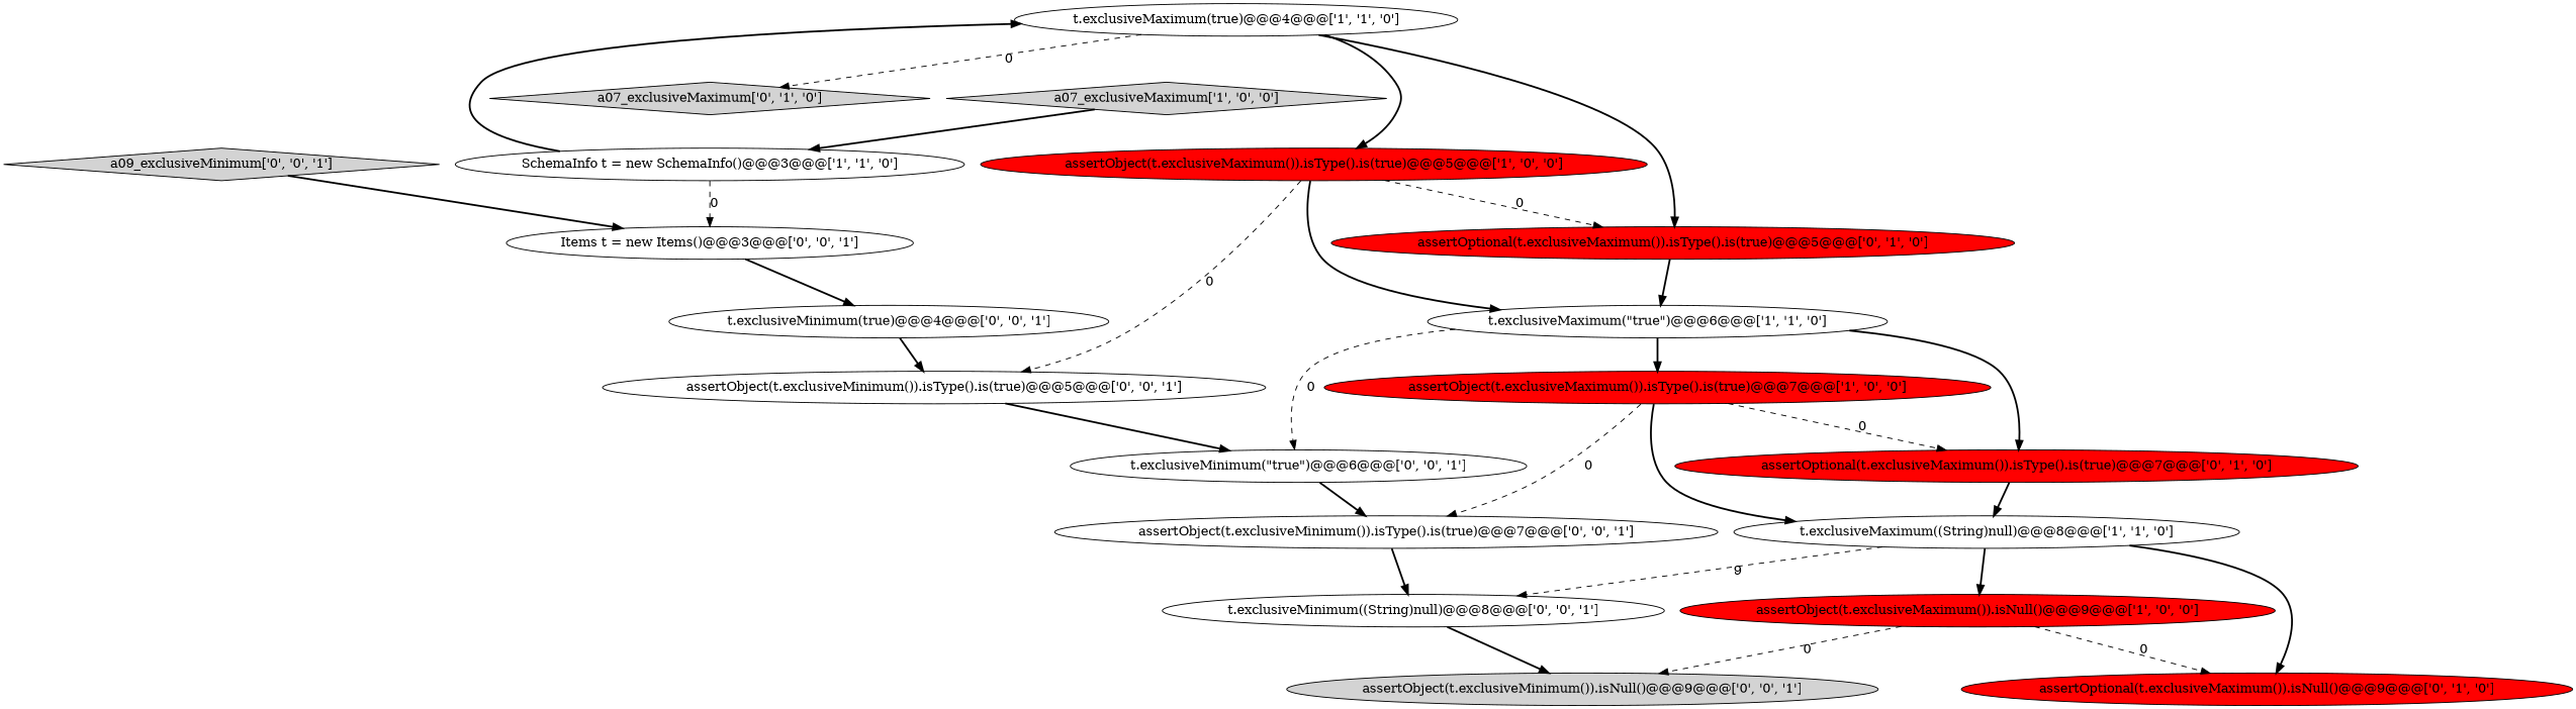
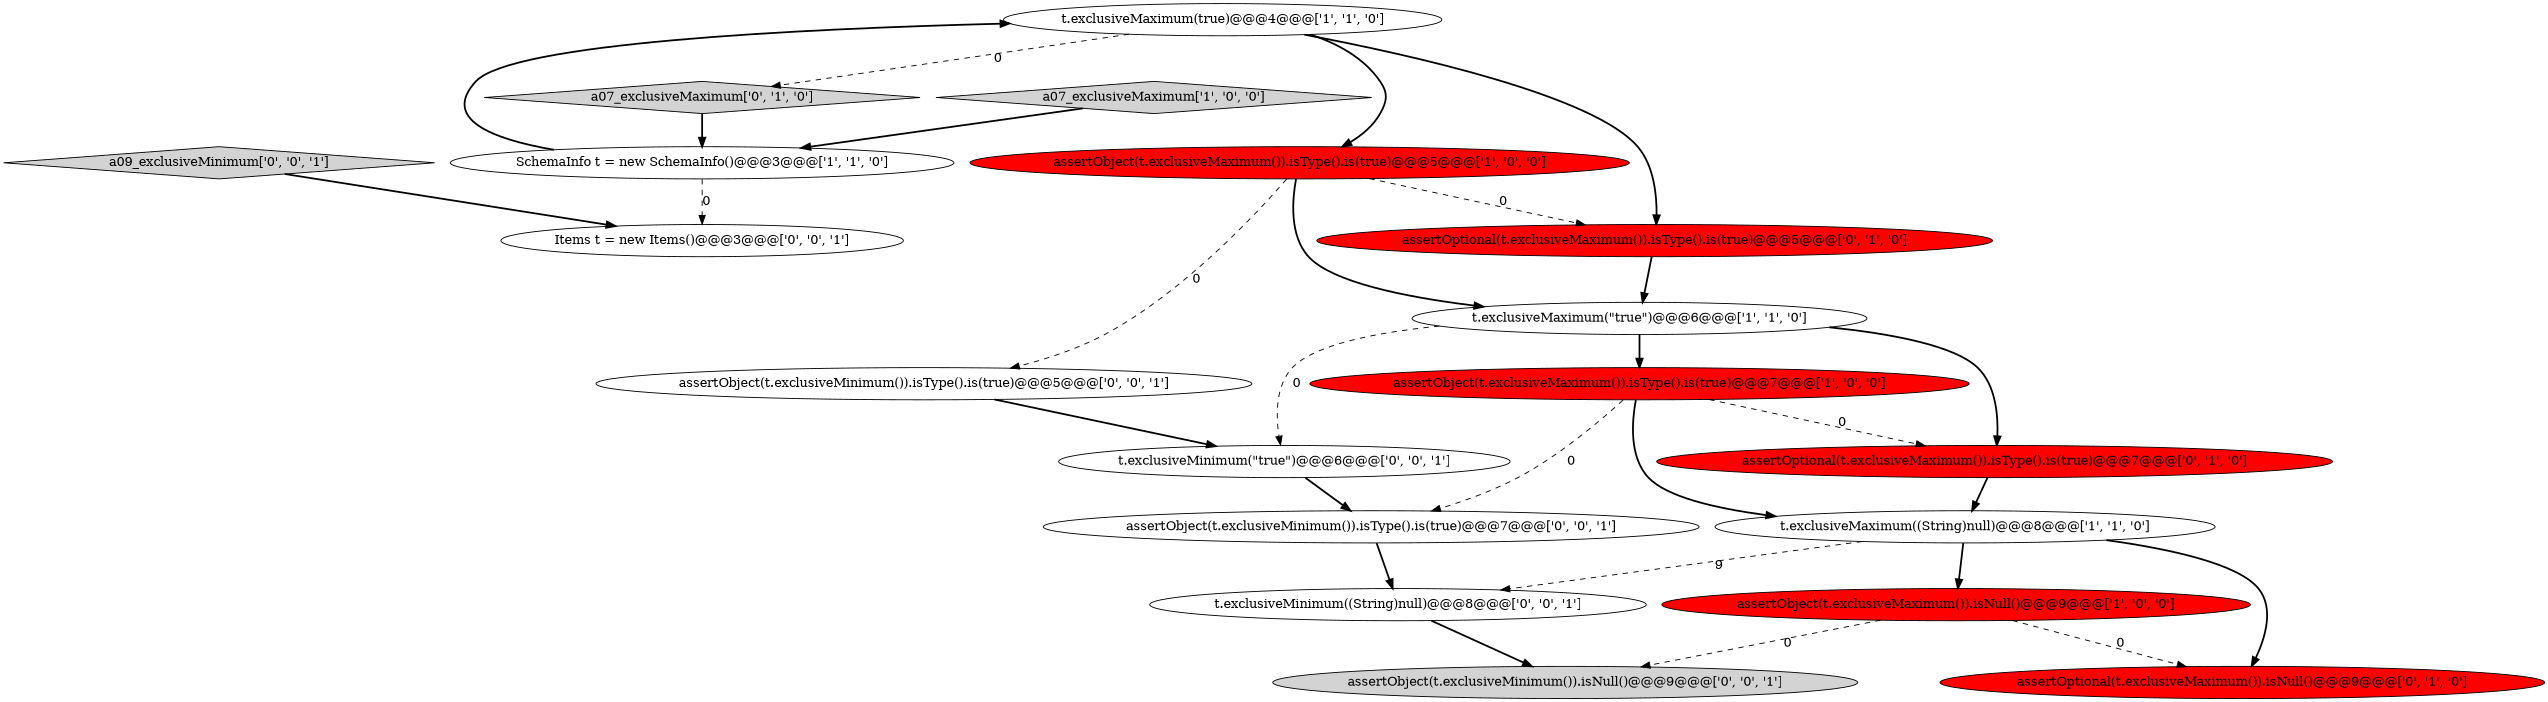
  digraph {
    node [fillcolor=white shape=ellipse style=filled]
    edge [style=bold]
    n1 [fillcolor=red label="assertObject(t.exclusiveMaximum()).isType().is(true)@@@7@@@['1', '0', '0']"]
    n2 [fillcolor=red label="assertOptional(t.exclusiveMaximum()).isType().is(true)@@@7@@@['0', '1', '0']"]
    n3 [label="t.exclusiveMaximum((String)null)@@@8@@@['1', '1', '0']"]
    n4 [label="assertObject(t.exclusiveMinimum()).isType().is(true)@@@7@@@['0', '0', '1']"]
    n5 [fillcolor=red label="assertObject(t.exclusiveMaximum()).isNull()@@@9@@@['1', '0', '0']"]
    n6 [fillcolor=red label="assertOptional(t.exclusiveMaximum()).isNull()@@@9@@@['0', '1', '0']"]
    n7 [label="t.exclusiveMinimum((String)null)@@@8@@@['0', '0', '1']"]
    n8 [fillcolor=lightgray label="assertObject(t.exclusiveMinimum()).isNull()@@@9@@@['0', '0', '1']"]
    n9 [fillcolor=red label="assertObject(t.exclusiveMaximum()).isType().is(true)@@@5@@@['1', '0', '0']"]
    n10 [fillcolor=red label="assertOptional(t.exclusiveMaximum()).isType().is(true)@@@5@@@['0', '1', '0']"]
    n11 [label="assertObject(t.exclusiveMinimum()).isType().is(true)@@@5@@@['0', '0', '1']"]
    n12 [label="t.exclusiveMaximum(\"true\")@@@6@@@['1', '1', '0']"]
    n13 [label="t.exclusiveMinimum(\"true\")@@@6@@@['0', '0', '1']"]
    n14 [label="Items t = new Items()@@@3@@@['0', '0', '1']"]
-   n15 [label="t.exclusiveMinimum(true)@@@4@@@['0', '0', '1']"]
    n16 [fillcolor=lightgray label="a09_exclusiveMinimum['0', '0', '1']" shape=diamond]
    n17 [label="SchemaInfo t = new SchemaInfo()@@@3@@@['1', '1', '0']"]
    n18 [label="t.exclusiveMaximum(true)@@@4@@@['1', '1', '0']"]
    n19 [fillcolor=lightgray label="a07_exclusiveMaximum['0', '1', '0']" shape=diamond]
    n20 [fillcolor=lightgray label="a07_exclusiveMaximum['1', '0', '0']" shape=diamond]
    n1 -> n2 [label=0 style=dashed]
    n1 -> n3
    n1 -> n4 [label=0 style=dashed]
    n2 -> n3
    n3 -> n5
    n3 -> n6
    n3 -> n7 [label=9 style=dashed]
    n4 -> n7
    n5 -> n6 [label=0 style=dashed]
    n5 -> n8 [label=0 style=dashed]
    n7 -> n8
    n9 -> n10 [label=0 style=dashed]
    n9 -> n11 [label=0 style=dashed]
    n9 -> n12
    n10 -> n12
    n11 -> n13
    n12 -> n1
    n12 -> n2
    n12 -> n13 [label=0 style=dashed]
    n13 -> n4
-   n14 -> n15
-   n15 -> n11
    n16 -> n14
    n17 -> n14 [label=0 style=dashed]
    n17 -> n18
    n18 -> n9
    n18 -> n10
    n18 -> n19 [label=0 style=dashed]
+   n19 -> n17
    n20 -> n17
  }
